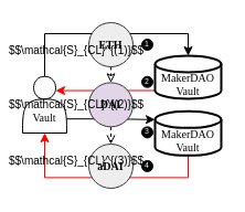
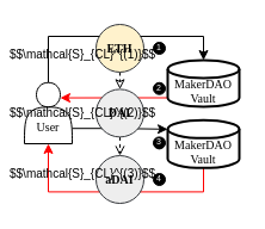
  <mxCell id="0" />
  <mxCell id="1" parent="0" />
  <mxCell id="2" style="edgeStyle=orthogonalEdgeStyle;rounded=0;orthogonalLoop=1;jettySize=auto;html=1;exitX=0.5;exitY=0;exitDx=0;exitDy=0;entryX=0.5;entryY=0;entryDx=0;entryDy=0;entryPerimeter=0;" parent="1" source="4" target="8" edge="1"><mxGeometry relative="1" as="geometry" /></mxCell>
  <mxCell id="3" style="edgeStyle=orthogonalEdgeStyle;rounded=0;orthogonalLoop=1;jettySize=auto;html=1;exitX=1;exitY=0.75;exitDx=0;exitDy=0;entryX=0;entryY=0;entryDx=0;entryDy=7.5;entryPerimeter=0;strokeColor=#000000;" parent="1" source="4" target="6" edge="1"><mxGeometry relative="1" as="geometry" /></mxCell>
- <mxCell id="4" value="&lt;font style=&quot;font-size: 10px;&quot;&gt;&lt;br&gt;&lt;font style=&quot;font-size: 10px;&quot;&gt;&lt;br&gt;Vault&lt;/font&gt;&lt;/font&gt;" style="shape=actor;whiteSpace=wrap;html=1;fontSize=10;fontFamily=Times New Roman;verticalAlign=middle;" parent="1" vertex="1"><mxGeometry x="20" y="68.75" width="40" height="51.25" as="geometry" /></mxCell>
+ <mxCell id="4" value="&lt;font style=&quot;font-size: 10px;&quot;&gt;&lt;br&gt;&lt;font style=&quot;font-size: 10px;&quot;&gt;&lt;br&gt;User&lt;/font&gt;&lt;/font&gt;" style="shape=actor;whiteSpace=wrap;html=1;fontSize=10;fontFamily=Times New Roman;verticalAlign=middle;" parent="1" vertex="1"><mxGeometry x="20" y="68.75" width="40" height="51.25" as="geometry" /></mxCell>
  <mxCell id="5" style="edgeStyle=orthogonalEdgeStyle;rounded=0;orthogonalLoop=1;jettySize=auto;html=1;exitX=0.5;exitY=1;exitDx=0;exitDy=0;exitPerimeter=0;entryX=0.5;entryY=1;entryDx=0;entryDy=0;strokeColor=#FF0000;" parent="1" source="6" target="4" edge="1"><mxGeometry relative="1" as="geometry" /></mxCell>
  <mxCell id="6" value="MakerDAO&lt;br&gt;Vault" style="shape=cylinder3;whiteSpace=wrap;html=1;boundedLbl=1;backgroundOutline=1;size=7.5;strokeWidth=2;fontFamily=Times New Roman;fontSize=10;fontStyle=0" parent="1" vertex="1"><mxGeometry x="140" y="100.37" width="60" height="40" as="geometry" /></mxCell>
  <mxCell id="7" style="edgeStyle=orthogonalEdgeStyle;rounded=0;orthogonalLoop=1;jettySize=auto;html=1;exitX=0;exitY=1;exitDx=0;exitDy=-7.5;exitPerimeter=0;entryX=0.75;entryY=0.25;entryDx=0;entryDy=0;entryPerimeter=0;strokeColor=#FF0000;" parent="1" source="8" target="4" edge="1"><mxGeometry relative="1" as="geometry" /></mxCell>
  <mxCell id="8" value="MakerDAO Vault" style="shape=cylinder3;whiteSpace=wrap;html=1;boundedLbl=1;backgroundOutline=1;size=7.5;strokeWidth=2;fontFamily=Times New Roman;fontStyle=0;fontSize=10;" parent="1" vertex="1"><mxGeometry x="140" y="50" width="60" height="39" as="geometry" /></mxCell>
  <mxCell id="9" value="&lt;b style=&quot;font-size: 10px;&quot;&gt;aDAI&lt;/b&gt;" style="ellipse;whiteSpace=wrap;html=1;aspect=fixed;labelBackgroundColor=none;labelBorderColor=none;fillColor=#eeeeee;strokeColor=#36393d;fontSize=10;fontFamily=Times New Roman;" parent="1" vertex="1"><mxGeometry x="80" y="130" width="40" height="40" as="geometry" /></mxCell>
  <mxCell id="10" style="edgeStyle=orthogonalEdgeStyle;rounded=0;orthogonalLoop=1;jettySize=auto;html=1;exitX=0.5;exitY=1;exitDx=0;exitDy=0;entryX=0.5;entryY=0;entryDx=0;entryDy=0;dashed=1;endArrow=classic;endFill=0;" parent="1" source="11" target="13" edge="1"><mxGeometry relative="1" as="geometry" /></mxCell>
- <mxCell id="11" value="&lt;b style=&quot;font-size: 10px;&quot;&gt;ETH&lt;/b&gt;" style="ellipse;whiteSpace=wrap;html=1;aspect=fixed;labelBackgroundColor=none;labelBorderColor=none;fillColor=#eeeeee;strokeColor=#36393d;fontSize=10;fontFamily=Times New Roman;" parent="1" vertex="1"><mxGeometry x="80" width="40" height="40" as="geometry" y="20" /></mxCell>
+ <mxCell id="11" value="&lt;b style=&quot;font-size: 10px;&quot;&gt;ETH&lt;/b&gt;" style="ellipse;whiteSpace=wrap;html=1;aspect=fixed;labelBackgroundColor=none;labelBorderColor=none;fillColor=#fff2cc;strokeColor=#36393d;fontSize=10;fontFamily=Times New Roman;" parent="1" vertex="1"><mxGeometry x="80" width="40" height="40" as="geometry" y="20" /></mxCell>
  <mxCell id="12" style="edgeStyle=orthogonalEdgeStyle;rounded=0;orthogonalLoop=1;jettySize=auto;html=1;exitX=0.5;exitY=1;exitDx=0;exitDy=0;entryX=0.5;entryY=0;entryDx=0;entryDy=0;endArrow=open;endFill=0;dashed=1;" parent="1" source="13" target="9" edge="1"><mxGeometry relative="1" as="geometry" /></mxCell>
- <mxCell id="13" value="&lt;b&gt;DAI&lt;/b&gt;" style="ellipse;whiteSpace=wrap;html=1;aspect=fixed;labelBackgroundColor=none;labelBorderColor=none;fillColor=#e1d5e7;strokeColor=#36393d;fontSize=10;fontFamily=Times New Roman;" parent="1" vertex="1"><mxGeometry x="80" y="74.38" width="40" height="40" as="geometry" /></mxCell>
+ <mxCell id="13" value="&lt;b&gt;DAI&lt;/b&gt;" style="ellipse;whiteSpace=wrap;html=1;aspect=fixed;labelBackgroundColor=none;labelBorderColor=none;fillColor=#eeeeee;strokeColor=#36393d;fontSize=10;fontFamily=Times New Roman;" parent="1" vertex="1"><mxGeometry x="80" y="74.38" width="40" height="40" as="geometry" /></mxCell>
  <mxCell id="14" value="$$\mathcal{S}_{CL}^{(1)}$$" style="text;html=1;strokeColor=none;fillColor=none;align=center;verticalAlign=middle;whiteSpace=wrap;rounded=0;fontStyle=0;fontSize=10;" parent="1" vertex="1"><mxGeometry x="44" y="30" width="50" height="30" as="geometry" /></mxCell>
  <mxCell id="15" value="$$\mathcal{S}_{CL}^{(2)}$$" style="text;html=1;strokeColor=none;fillColor=none;align=center;verticalAlign=middle;whiteSpace=wrap;rounded=0;fontSize=10;" parent="1" vertex="1"><mxGeometry x="44" y="79.38" width="50" height="30" as="geometry" /></mxCell>
  <mxCell id="16" value="$$\mathcal{S}_{CL}^{(3)}$$" style="text;html=1;strokeColor=none;fillColor=none;align=center;verticalAlign=middle;whiteSpace=wrap;rounded=0;fontSize=10;" parent="1" vertex="1"><mxGeometry x="44" y="130" width="50" height="30" as="geometry" /></mxCell>
  <mxCell id="17" value="&lt;p style=&quot;line-height: 270%;&quot;&gt;1&lt;/p&gt;" style="ellipse;whiteSpace=wrap;html=1;aspect=fixed;fontSize=7;labelBackgroundColor=none;fontColor=#FFFFFF;fillColor=#000000;align=center;" parent="1" vertex="1"><mxGeometry x="128" y="35" width="10" height="10" as="geometry" /></mxCell>
  <mxCell id="18" value="&lt;p style=&quot;line-height: 270%;&quot;&gt;2&lt;/p&gt;" style="ellipse;whiteSpace=wrap;html=1;aspect=fixed;fontSize=7;labelBackgroundColor=none;fontColor=#FFFFFF;fillColor=#000000;align=center;" vertex="1" parent="1"><mxGeometry x="128" y="68.75" width="10" height="10" as="geometry" /></mxCell>
  <mxCell id="19" value="&lt;p style=&quot;line-height: 270%;&quot;&gt;3&lt;/p&gt;" style="ellipse;whiteSpace=wrap;html=1;aspect=fixed;fontSize=7;labelBackgroundColor=none;fontColor=#FFFFFF;fillColor=#000000;align=center;" vertex="1" parent="1"><mxGeometry x="128" y="114.38" width="10" height="10" as="geometry" /></mxCell>
  <mxCell id="20" value="&lt;p style=&quot;line-height: 270%;&quot;&gt;4&lt;/p&gt;" style="ellipse;whiteSpace=wrap;html=1;aspect=fixed;fontSize=7;labelBackgroundColor=none;fontColor=#FFFFFF;fillColor=#000000;align=center;" vertex="1" parent="1"><mxGeometry x="128" y="145" width="10" height="10" as="geometry" /></mxCell>
